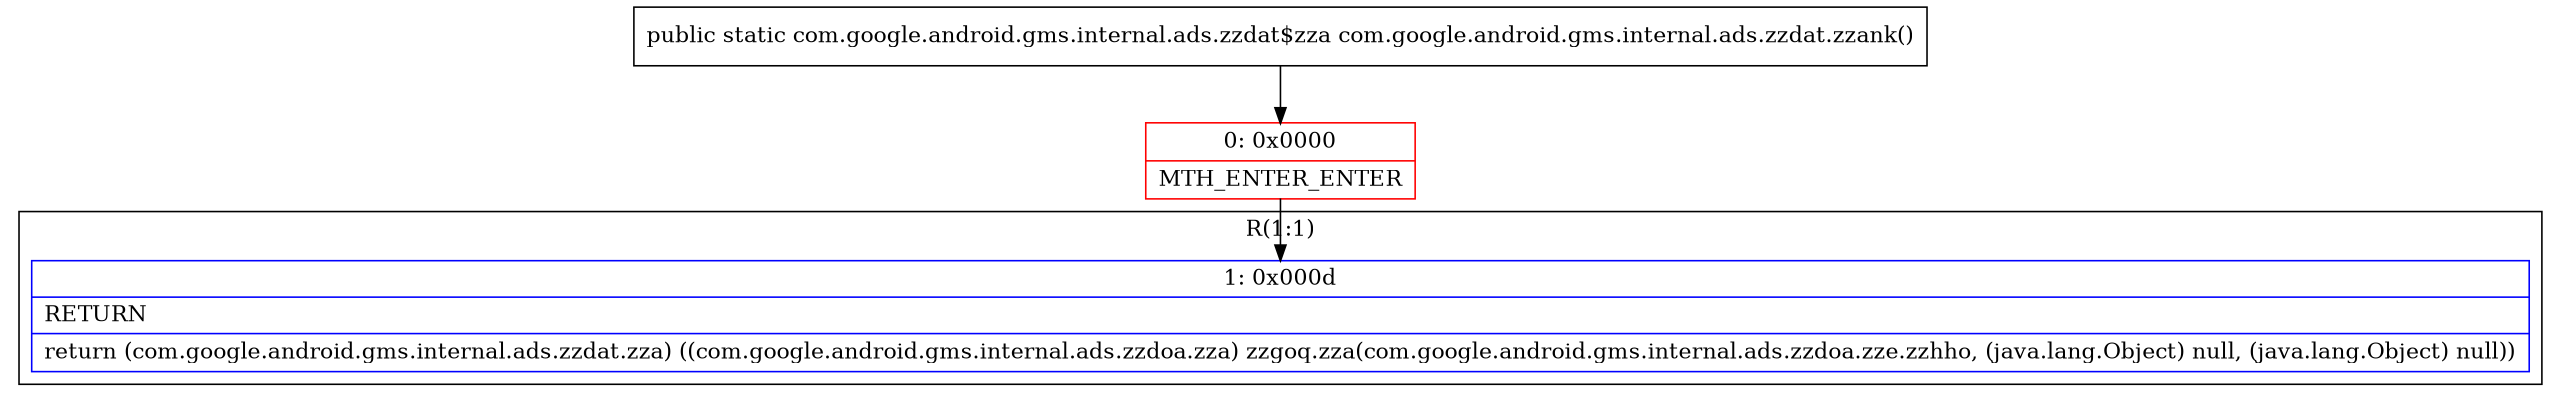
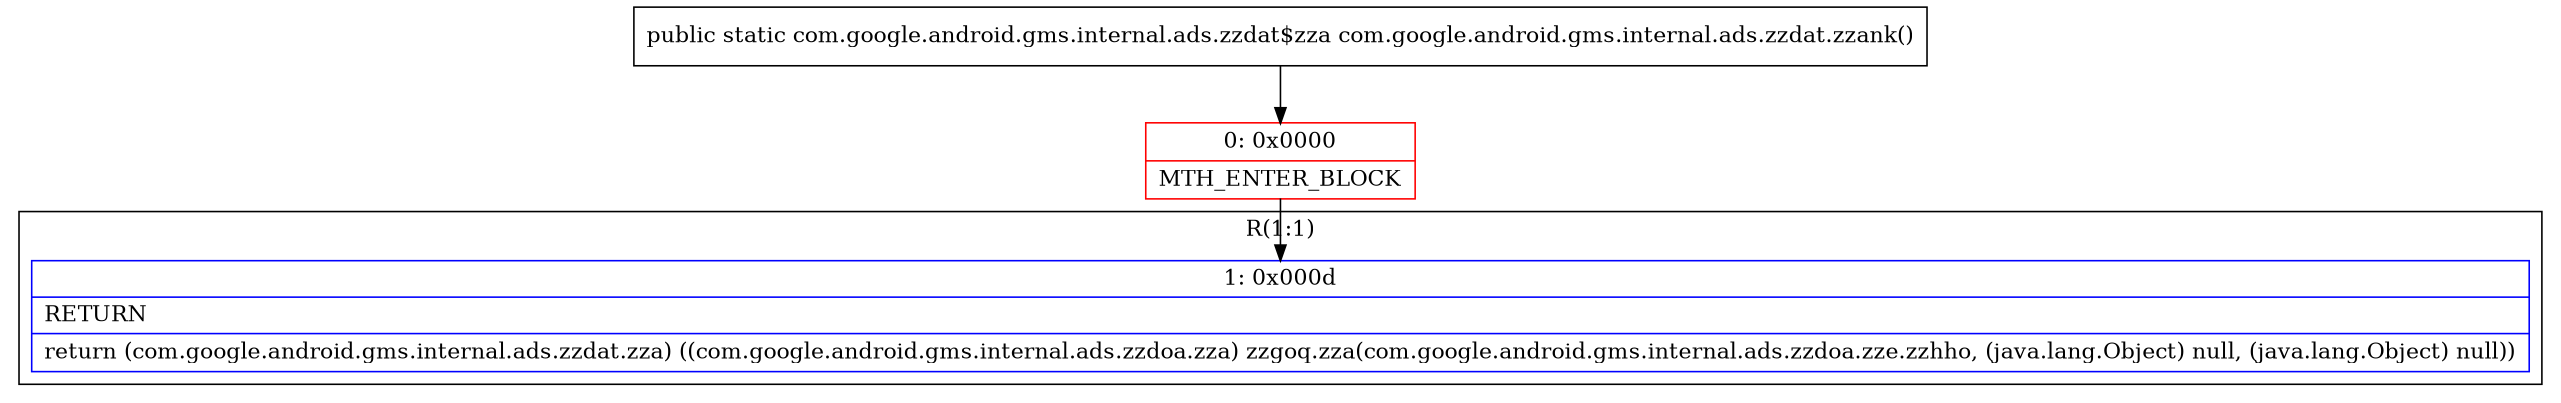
  digraph {
    node [shape=record]
    n1 [color=blue label="{1\:\ 0x000d|RETURN\l|return (com.google.android.gms.internal.ads.zzdat.zza) ((com.google.android.gms.internal.ads.zzdoa.zza) zzgoq.zza(com.google.android.gms.internal.ads.zzdoa.zze.zzhho, (java.lang.Object) null, (java.lang.Object) null))\l}"]
-   n2 [color=red label="{0\:\ 0x0000|MTH_ENTER_ENTER\l}"]
+   n2 [color=red label="{0\:\ 0x0000|MTH_ENTER_BLOCK\l}"]
    n3 [label="{public static com.google.android.gms.internal.ads.zzdat$zza com.google.android.gms.internal.ads.zzdat.zzank() }"]
    subgraph cluster_1 {
      label="R(1:1)"
      n1
    }
    n2 -> n1
    n3 -> n2
  }
